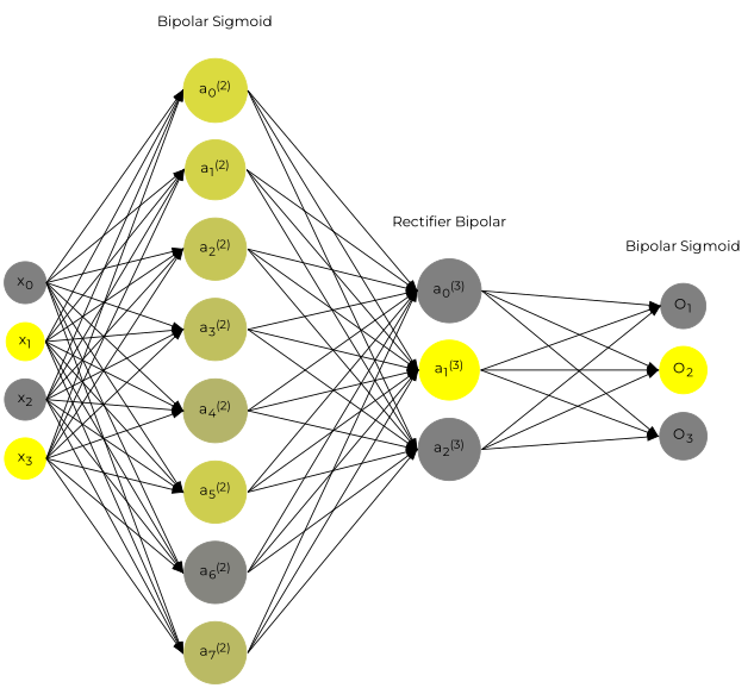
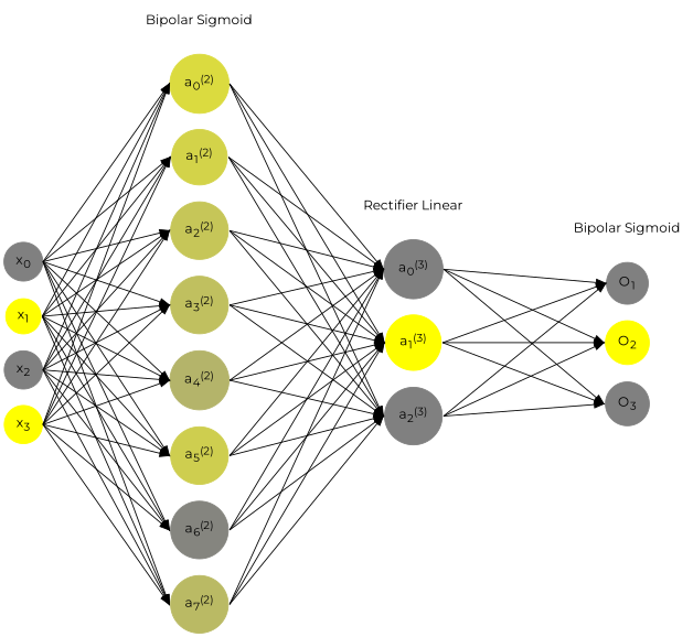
  digraph {
    rankdir=LR
    ranksep=1.4
    splines=false
    fontname=Montserrat
    node [color="0.1667, 0.0, 0.5" fillcolor="0.1667, 0.0, 0.5" shape=circle style=filled fontname=Montserrat]
    edge [headport=w style=solid tailport=e fontname=Montserrat]
    n1 [label=<x<sub>0</sub>>]
    n2 [color="0.1667, 1.0, 1.0" fillcolor="0.1667, 1.0, 1.0" label=<x<sub>1</sub>>]
    n3 [label=<x<sub>2</sub>>]
    n4 [color="0.1667, 1.0, 1.0" fillcolor="0.1667, 1.0, 1.0" label=<x<sub>3</sub>>]
    n5 [color="0.1667, 0.711666, 0.855833" fillcolor="0.1667, 0.711666, 0.855833" label=<a<sub>0</sub><sup>(2)</sup>>]
    n6 [color="0.1667, 0.652655, 0.826327" fillcolor="0.1667, 0.652655, 0.826327" label=<a<sub>1</sub><sup>(2)</sup>>]
    n7 [color="0.1667, 0.552749, 0.776374" fillcolor="0.1667, 0.552749, 0.776374" label=<a<sub>2</sub><sup>(2)</sup>>]
    n8 [color="0.1667, 0.504875, 0.752438" fillcolor="0.1667, 0.504875, 0.752438" label=<a<sub>3</sub><sup>(2)</sup>>]
    n9 [color="0.1667, 0.406841, 0.703421" fillcolor="0.1667, 0.406841, 0.703421" label=<a<sub>4</sub><sup>(2)</sup>>]
    n10 [color="0.1667, 0.614118, 0.807059" fillcolor="0.1667, 0.614118, 0.807059" label=<a<sub>5</sub><sup>(2)</sup>>]
    n11 [color="0.1667, 0.046125, 0.523063" fillcolor="0.1667, 0.046125, 0.523063" label=<a<sub>6</sub><sup>(2)</sup>>]
    n12 [color="0.1667, 0.459944, 0.729972" fillcolor="0.1667, 0.459944, 0.729972" label=<a<sub>7</sub><sup>(2)</sup>>]
    n13 [color="0.1667, 0.000000, 0.500000" fillcolor="0.1667, 0.000000, 0.500000" label=<a<sub>0</sub><sup>(3)</sup>>]
    n14 [color="0.1667, 2.702616, 1.851308" fillcolor="0.1667, 2.702616, 1.851308" label=<a<sub>1</sub><sup>(3)</sup>>]
    n15 [color="0.1667, 0.000000, 0.500000" fillcolor="0.1667, 0.000000, 0.500000" label=<a<sub>2</sub><sup>(3)</sup>>]
    n16 [label=<O<sub>1</sub>>]
    n17 [color="0.1667, 1.0, 1.0" fillcolor="0.1667, 1.0, 1.0" label=<O<sub>2</sub>>]
    n18 [label=<O<sub>3</sub>>]
    n19 [label="Bipolar Sigmoid" shape=plaintext color="" fillcolor="" style=""]
-   n20 [label="Rectifier Bipolar" shape=plaintext color="" fillcolor="" style=""]
+   n20 [label="Rectifier Linear" shape=plaintext color="" fillcolor="" style=""]
    n21 [label="Bipolar Sigmoid" shape=plaintext color="" fillcolor="" style=""]
    subgraph sub_1 {
      n1
    }
    subgraph sub_2 {
      n2
    }
    subgraph sub_3 {
      n3
    }
    subgraph sub_4 {
      n4
    }
    subgraph sub_5 {
      n5
    }
    subgraph sub_6 {
      n6
    }
    subgraph sub_7 {
      n7
    }
    subgraph sub_8 {
      n8
    }
    subgraph sub_9 {
      n9
    }
    subgraph sub_10 {
      n10
    }
    subgraph sub_11 {
      n11
    }
    subgraph sub_12 {
      n12
    }
    subgraph sub_13 {
      n13
    }
    subgraph sub_14 {
      n14
    }
    subgraph sub_15 {
      n15
    }
    subgraph sub_16 {
      n16
    }
    subgraph sub_17 {
      n17
    }
    subgraph sub_18 {
      n18
    }
    subgraph sub_19 {
      rank=same
      n1
      n2
      n3
      n4
    }
    subgraph sub_20 {
      rank=same
      n5
      n6
      n7
      n8
      n9
      n10
      n11
      n12
    }
    subgraph sub_21 {
      rank=same
      n13
      n14
      n15
    }
    subgraph sub_22 {
      rank=same
      n16
      n17
      n18
    }
    subgraph sub_23 {
      rank=same
      n5
      n19
    }
    subgraph sub_24 {
      rank=same
      n13
      n20
    }
    subgraph sub_25 {
      rank=same
      n16
      n21
    }
    n1 -> n2 [style=invis]
    n1 -> n5
    n1 -> n6
    n1 -> n7
    n1 -> n8
    n1 -> n9
    n1 -> n10
    n1 -> n11
    n1 -> n12
    n2 -> n3 [style=invis]
    n2 -> n5
    n2 -> n6
    n2 -> n7
    n2 -> n8
    n2 -> n9
    n2 -> n10
    n2 -> n11
    n2 -> n12
    n3 -> n4 [style=invis]
    n3 -> n5
    n3 -> n6
    n3 -> n7
    n3 -> n8
    n3 -> n9
    n3 -> n10
    n3 -> n11
    n3 -> n12
    n4 -> n5
    n4 -> n6
    n4 -> n7
    n4 -> n8
    n4 -> n9
    n4 -> n10
    n4 -> n11
    n4 -> n12
    n5 -> n6 [style=invis]
    n5 -> n13
    n5 -> n14
    n5 -> n15
    n6 -> n7 [style=invis]
    n6 -> n13
    n6 -> n14
    n6 -> n15
    n7 -> n8 [style=invis]
    n7 -> n13
    n7 -> n14
    n7 -> n15
    n8 -> n9 [style=invis]
    n8 -> n13
    n8 -> n14
    n8 -> n15
    n9 -> n10 [style=invis]
    n9 -> n13
    n9 -> n14
    n9 -> n15
    n10 -> n11 [style=invis]
    n10 -> n13
    n10 -> n14
    n10 -> n15
    n11 -> n12 [style=invis]
    n11 -> n13
    n11 -> n14
    n11 -> n15
    n12 -> n13
    n12 -> n14
    n12 -> n15
    n13 -> n14 [style=invis]
    n13 -> n16
    n13 -> n17
    n13 -> n18
    n14 -> n15 [style=invis]
    n14 -> n16
    n14 -> n17
    n14 -> n18
    n15 -> n16
    n15 -> n17
    n15 -> n18
    n16 -> n17 [style=invis]
    n17 -> n18 [style=invis]
    n19 -> n5 [style=invis]
    n20 -> n13 [style=invis]
    n21 -> n16 [style=invis]
  }
